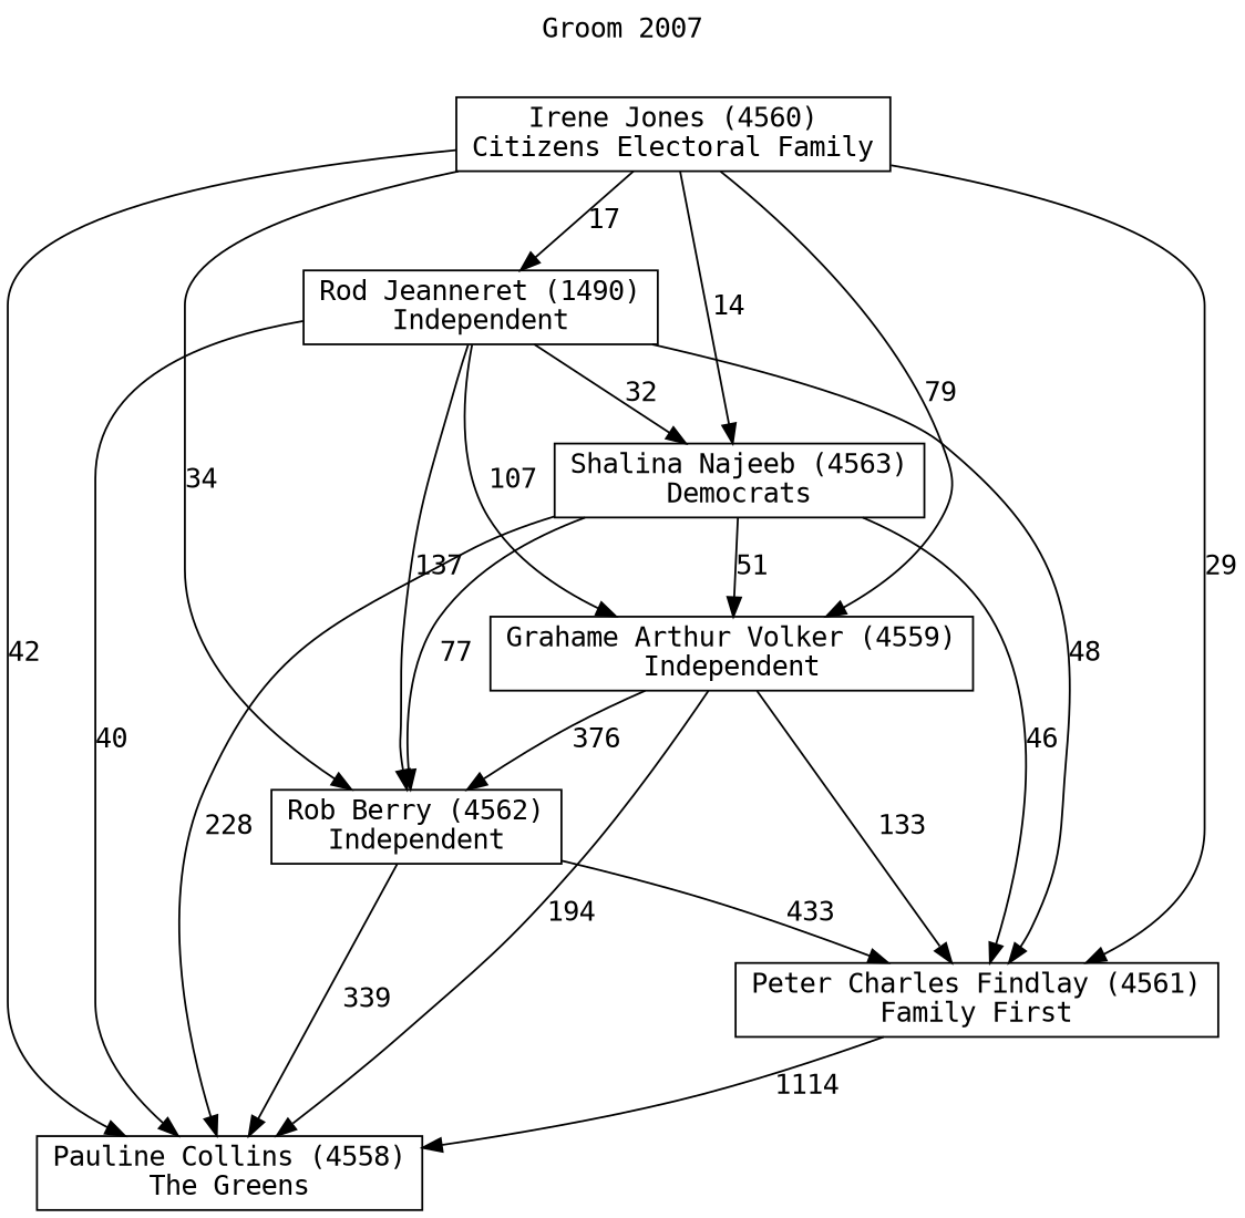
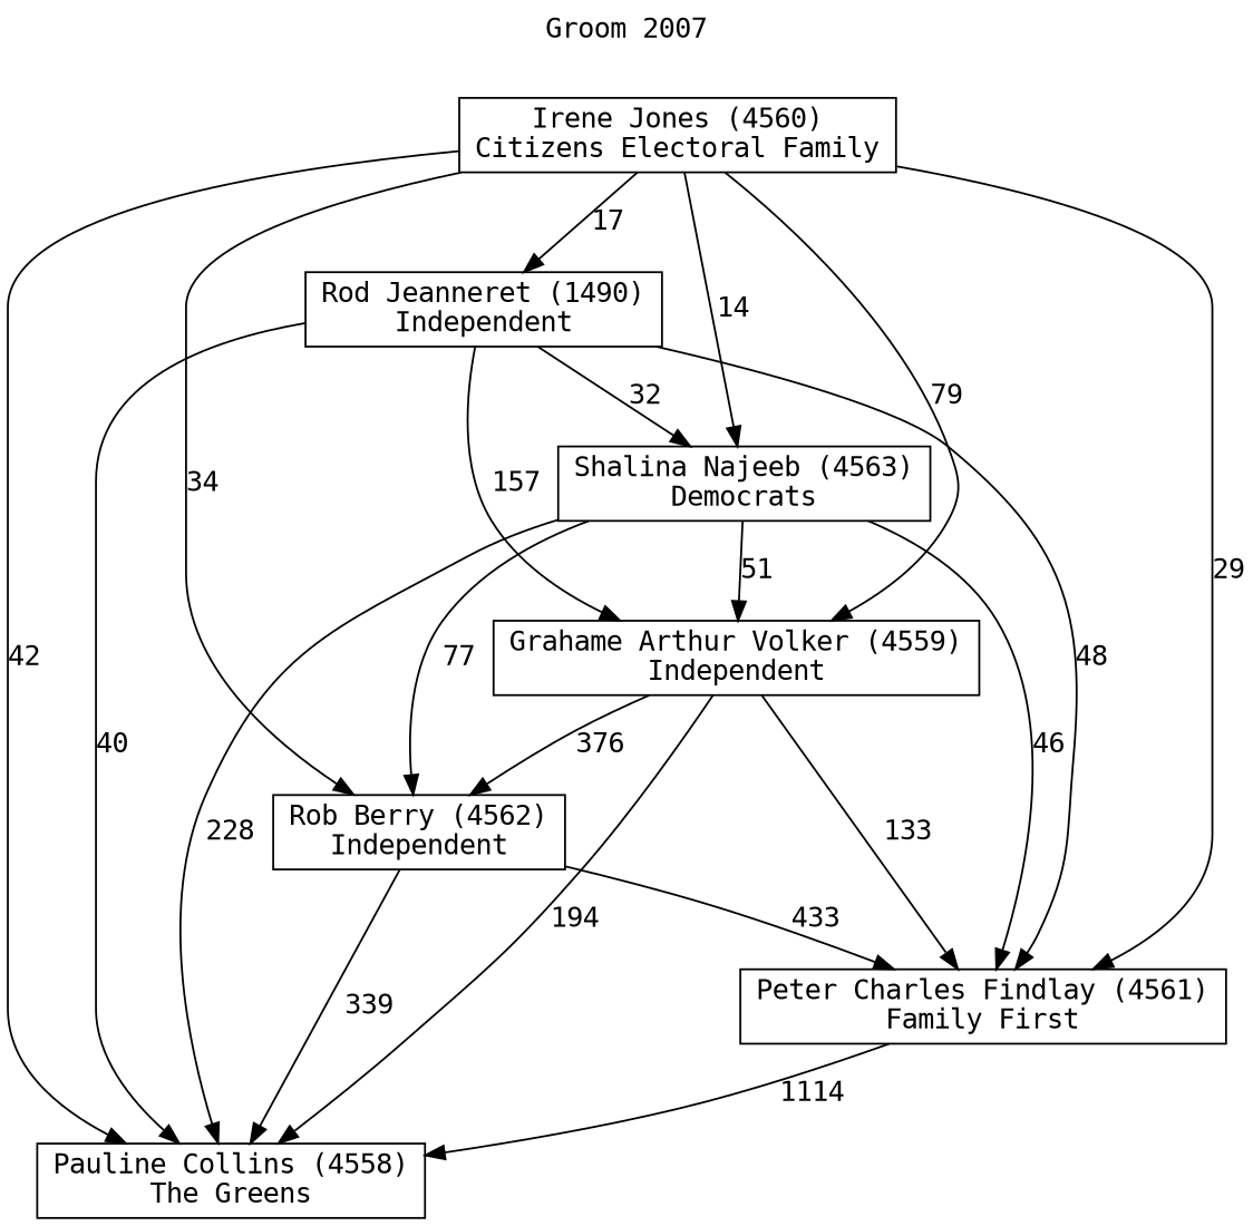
  digraph {
    fontname="DejaVu Sans Mono"
    label="Groom 2007"
    labelloc=t
    mclimit=10
    node [fontname="DejaVu Sans Mono" shape=box]
    edge [fontname="DejaVu Sans Mono"]
    n1 [label="Grahame Arthur Volker (4559)\nIndependent"]
    n2 [label="Pauline Collins (4558)\nThe Greens"]
    n3 [label="Peter Charles Findlay (4561)\nFamily First"]
    n4 [label="Rob Berry (4562)\nIndependent"]
    n5 [label="Irene Jones (4560)\nCitizens Electoral Family"]
    n6 [label="Rod Jeanneret (1490)\nIndependent"]
    n7 [label="Shalina Najeeb (4563)\nDemocrats"]
    n1 -> n2 [label=194]
    n1 -> n3 [label=133]
    n1 -> n4 [label=376]
    n3 -> n2 [label=1114]
    n4 -> n2 [label=339]
    n4 -> n3 [label=433]
    n5 -> n1 [label=79]
    n5 -> n2 [label=42]
    n5 -> n3 [label=29]
    n5 -> n4 [label=34]
    n5 -> n6 [label=17]
    n5 -> n7 [label=14]
-   n6 -> n1 [label=107]
+   n6 -> n1 [label=157]
    n6 -> n2 [label=40]
    n6 -> n3 [label=48]
-   n6 -> n4 [label=137]
    n6 -> n7 [label=32]
    n7 -> n1 [label=51]
    n7 -> n2 [label=228]
    n7 -> n3 [label=46]
    n7 -> n4 [label=77]
  }
